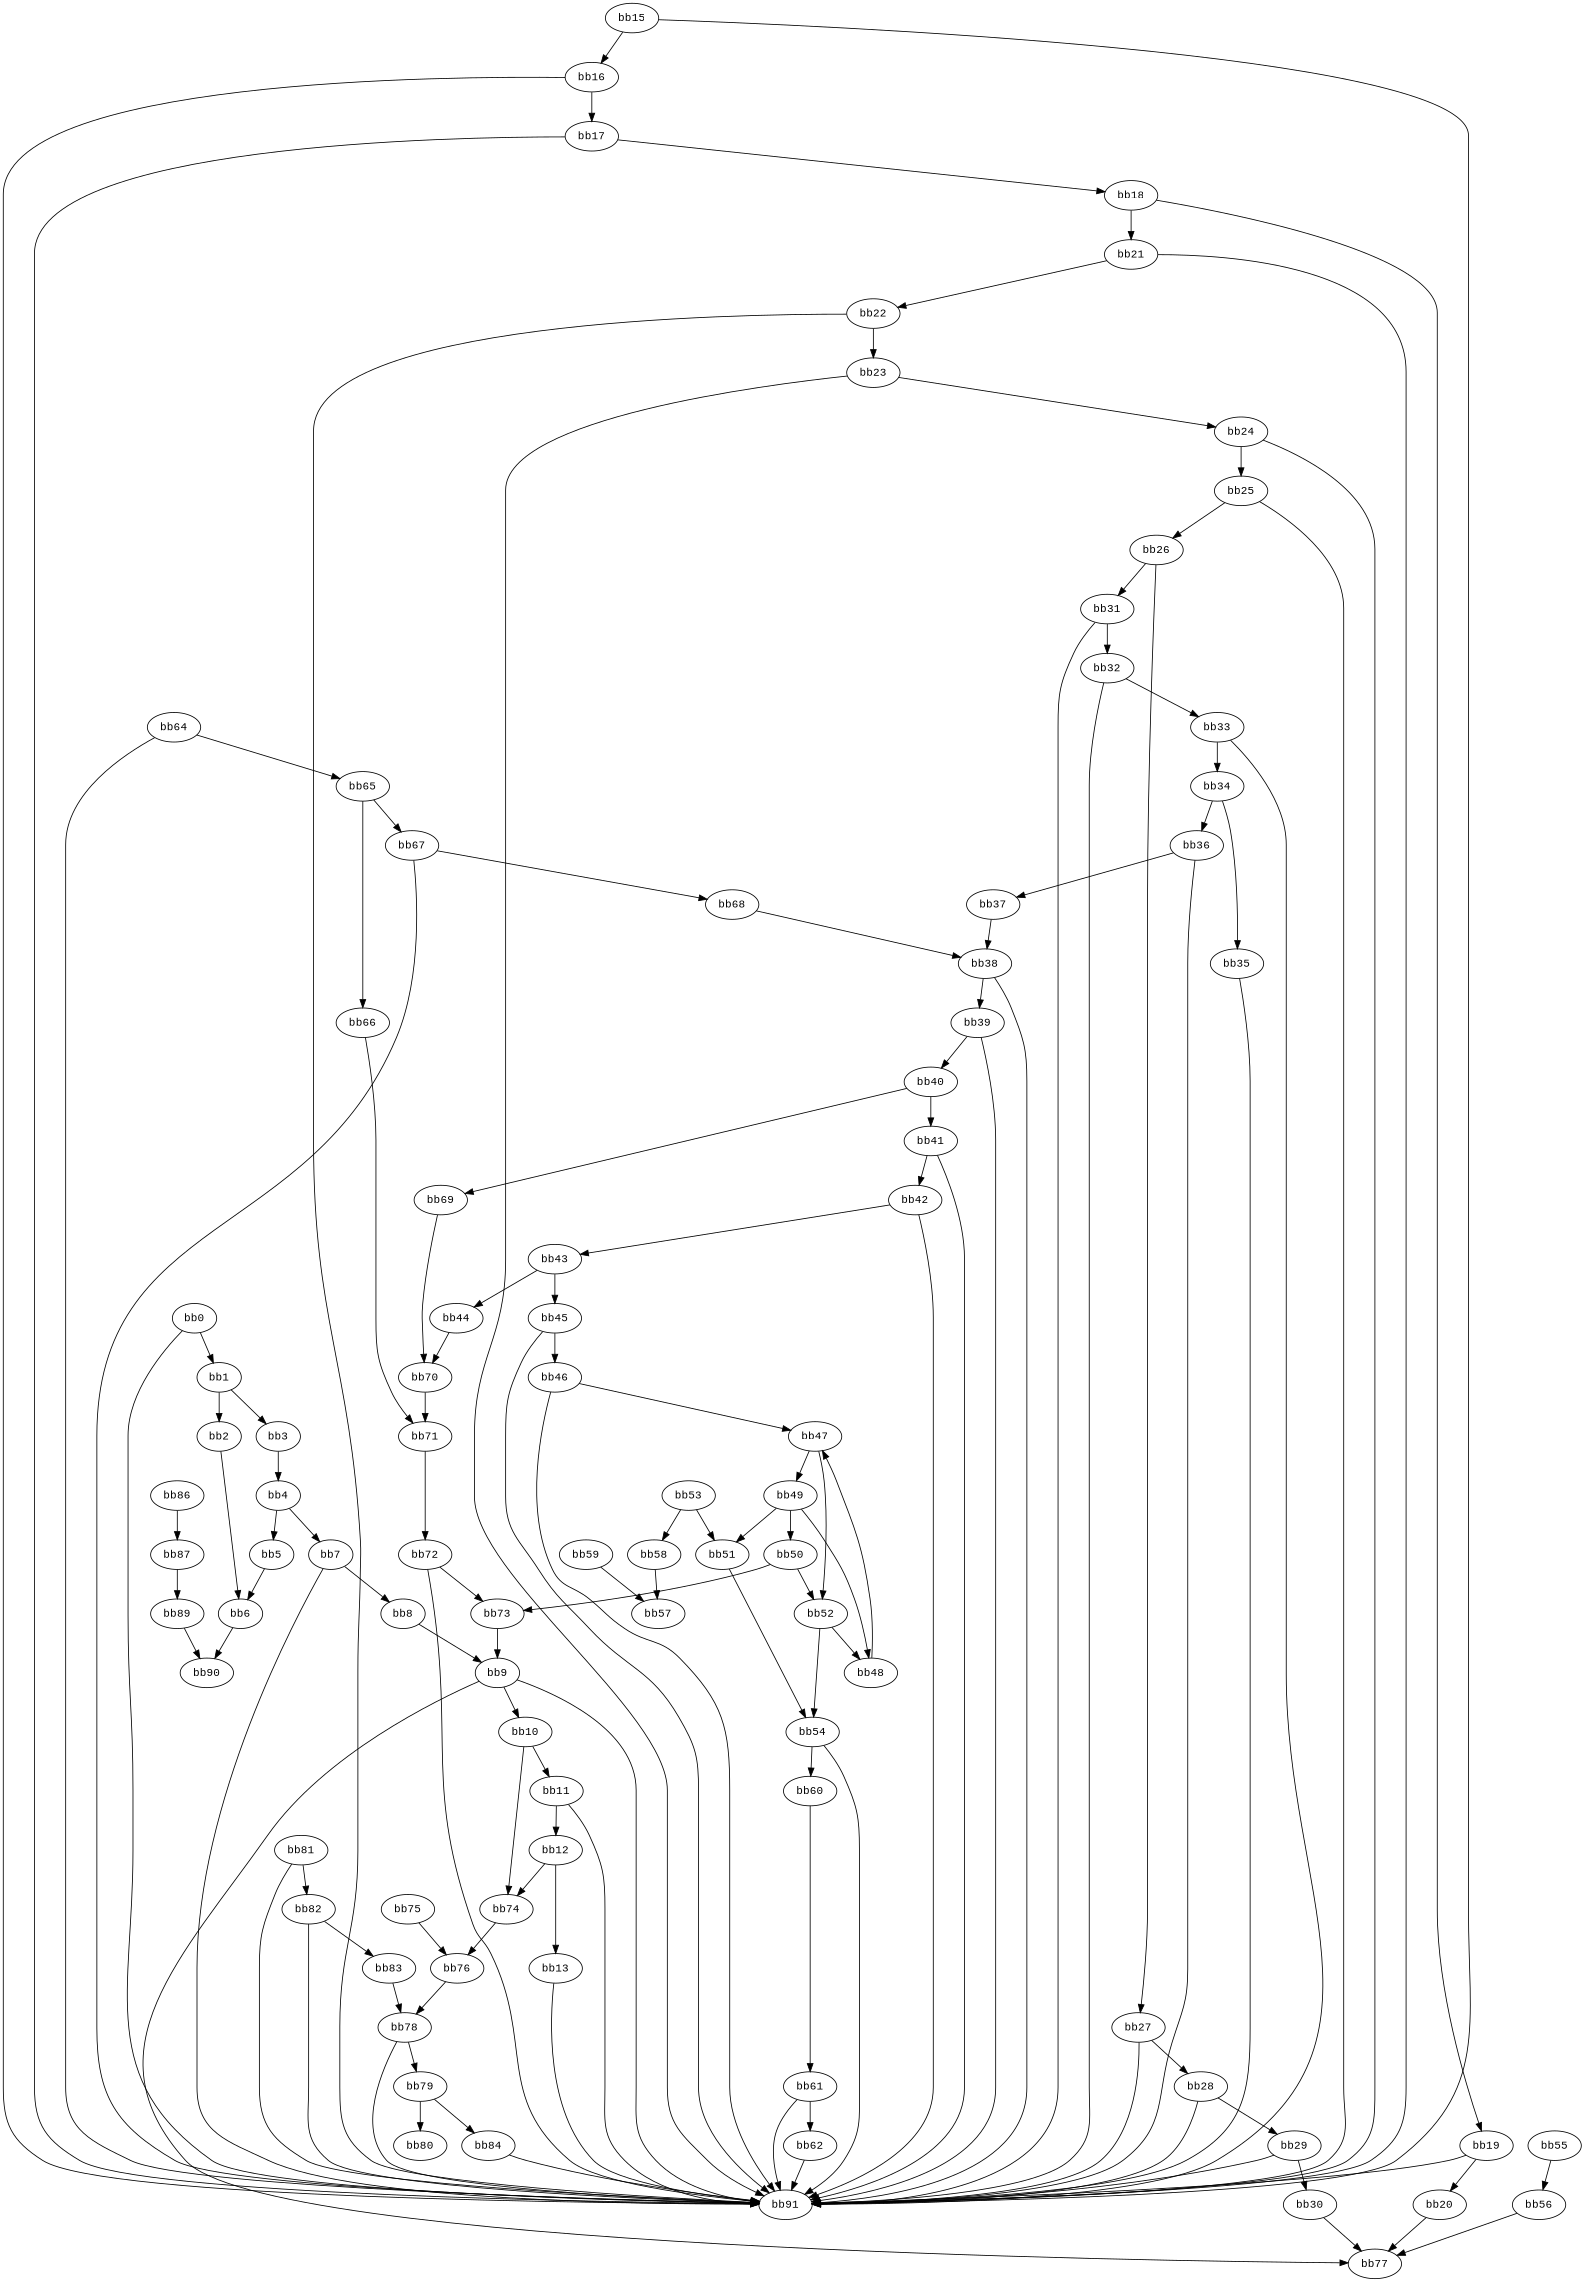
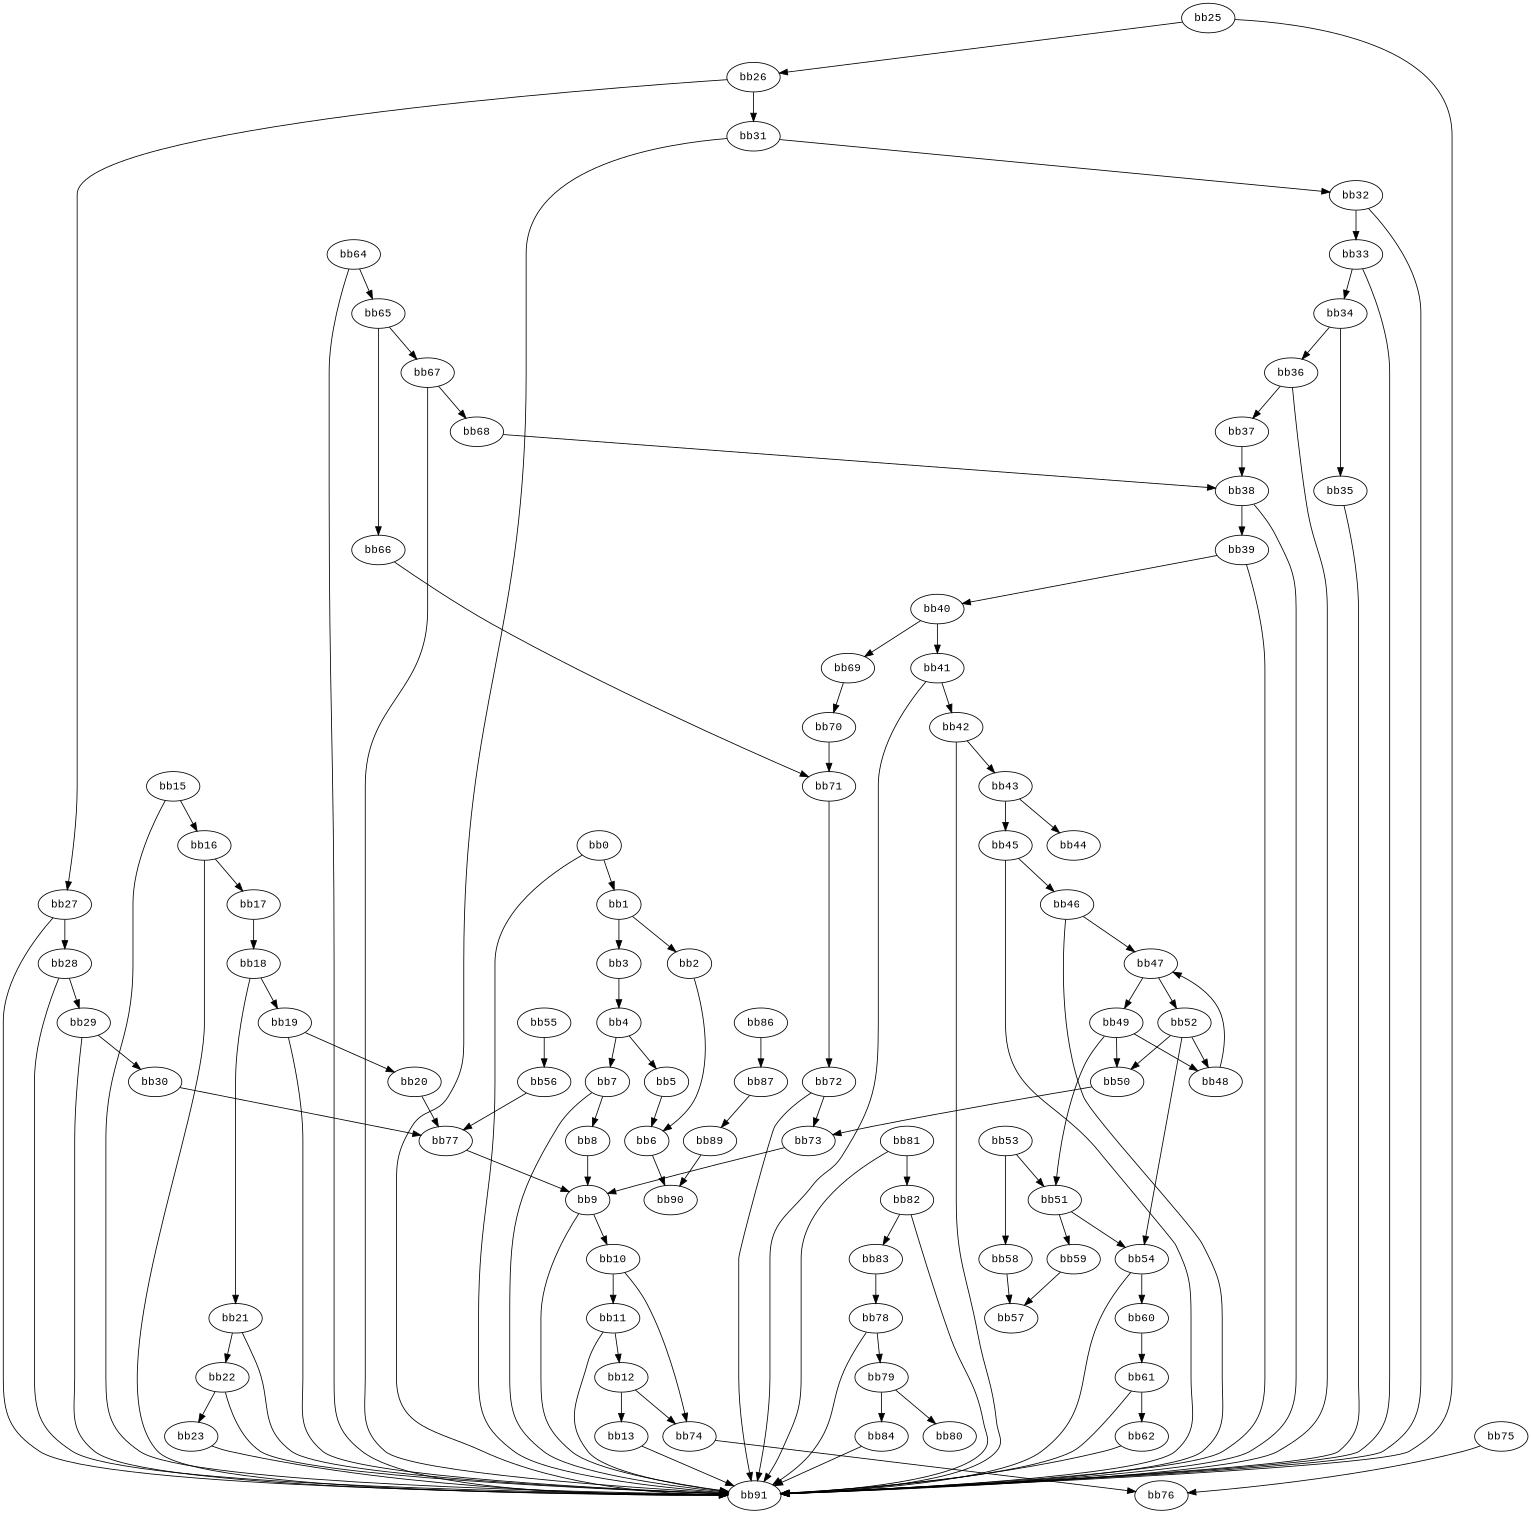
  digraph {
    fontname="Liberation Mono"
    node [fontname="Liberation Mono"]
    edge [fontname="Liberation Mono"]
    n1 [label="bb0\l"]
    n2 [label="bb1\l"]
    n3 [label="bb91\l"]
    n4 [label="bb2\l"]
    n5 [label="bb3\l"]
    n6 [label="bb6\l"]
    n7 [label="bb4\l"]
    n8 [label="bb90\l"]
    n9 [label="bb5\l"]
    n10 [label="bb7\l"]
    n11 [label="bb8\l"]
    n12 [label="bb9\l"]
    n13 [label="bb10\l"]
    n14 [label="bb11\l"]
    n15 [label="bb74\l"]
    n16 [label="bb12\l"]
    n17 [label="bb75\l"]
    n18 [label="bb76\l"]
    n19 [label="bb13\l"]
    n20 [label="bb15\l"]
    n21 [label="bb16\l"]
    n22 [label="bb17\l"]
    n23 [label="bb18\l"]
    n24 [label="bb19\l"]
    n25 [label="bb21\l"]
    n26 [label="bb20\l"]
    n27 [label="bb22\l"]
    n28 [label="bb77\l"]
    n29 [label="bb23\l"]
-   n30 [label="bb24\l"]
    n31 [label="bb25\l"]
    n32 [label="bb26\l"]
    n33 [label="bb27\l"]
    n34 [label="bb31\l"]
    n35 [label="bb28\l"]
    n36 [label="bb32\l"]
    n37 [label="bb29\l"]
    n38 [label="bb30\l"]
    n39 [label="bb33\l"]
    n40 [label="bb34\l"]
    n41 [label="bb35\l"]
    n42 [label="bb36\l"]
    n43 [label="bb37\l"]
    n44 [label="bb38\l"]
    n45 [label="bb39\l"]
    n46 [label="bb40\l"]
    n47 [label="bb41\l"]
    n48 [label="bb69\l"]
    n49 [label="bb42\l"]
    n50 [label="bb70\l"]
    n51 [label="bb43\l"]
    n52 [label="bb44\l"]
    n53 [label="bb45\l"]
    n54 [label="bb46\l"]
    n55 [label="bb71\l"]
    n56 [label="bb47\l"]
    n57 [label="bb49\l"]
    n58 [label="bb52\l"]
    n59 [label="bb48\l"]
    n60 [label="bb50\l"]
    n61 [label="bb51\l"]
    n62 [label="bb54\l"]
    n63 [label="bb73\l"]
    n64 [label="bb59\l"]
    n65 [label="bb55\l"]
    n66 [label="bb56\l"]
    n67 [label="bb60\l"]
    n68 [label="bb57\l"]
    n69 [label="bb53\l"]
    n70 [label="bb58\l"]
    n71 [label="bb61\l"]
    n72 [label="bb62\l"]
    n73 [label="bb64\l"]
    n74 [label="bb65\l"]
    n75 [label="bb66\l"]
    n76 [label="bb67\l"]
    n77 [label="bb68\l"]
    n78 [label="bb72\l"]
    n79 [label="bb78\l"]
    n80 [label="bb79\l"]
    n81 [label="bb80\l"]
    n82 [label="bb84\l"]
    n83 [label="bb81\l"]
    n84 [label="bb82\l"]
    n85 [label="bb83\l"]
    n86 [label="bb86\l"]
    n87 [label="bb87\l"]
    n88 [label="bb89\l"]
    n1 -> n2
    n1 -> n3
    n2 -> n4
    n2 -> n5
    n4 -> n6
    n5 -> n7
    n6 -> n8
    n7 -> n9
    n7 -> n10
    n9 -> n6
    n10 -> n3
    n10 -> n11
    n11 -> n12
    n12 -> n3
    n12 -> n13
    n13 -> n14
    n13 -> n15
    n14 -> n3
    n14 -> n16
    n15 -> n18
    n16 -> n15
    n16 -> n19
    n17 -> n18
-   n18 -> n79
    n19 -> n3
    n20 -> n3
    n20 -> n21
    n21 -> n3
    n21 -> n22
-   n22 -> n3
    n22 -> n23
    n23 -> n24
    n23 -> n25
    n24 -> n3
    n24 -> n26
    n25 -> n3
    n25 -> n27
    n26 -> n28
    n27 -> n3
    n27 -> n29
-   n12 -> n28
+   n28 -> n12
    n29 -> n3
-   n29 -> n30
-   n30 -> n3
-   n30 -> n31
    n31 -> n3
    n31 -> n32
    n32 -> n33
    n32 -> n34
    n33 -> n3
    n33 -> n35
    n34 -> n3
    n34 -> n36
    n35 -> n3
    n35 -> n37
    n36 -> n3
    n36 -> n39
    n37 -> n3
    n37 -> n38
    n38 -> n28
    n39 -> n3
    n39 -> n40
    n40 -> n41
    n40 -> n42
    n41 -> n3
    n42 -> n3
    n42 -> n43
    n43 -> n44
    n44 -> n3
    n44 -> n45
    n45 -> n3
    n45 -> n46
    n46 -> n47
    n46 -> n48
    n47 -> n3
    n47 -> n49
    n48 -> n50
    n49 -> n3
    n49 -> n51
    n50 -> n55
    n51 -> n52
    n51 -> n53
-   n52 -> n50
    n53 -> n3
    n53 -> n54
    n54 -> n3
    n54 -> n56
    n55 -> n78
    n56 -> n57
    n56 -> n58
    n57 -> n59
    n57 -> n60
    n57 -> n61
    n58 -> n59
    n58 -> n62
    n59 -> n56
-   n60 -> n58
+   n58 -> n60
    n60 -> n63
    n61 -> n62
+   n61 -> n64
    n62 -> n3
    n62 -> n67
    n63 -> n12
    n64 -> n68
    n65 -> n66
    n66 -> n28
    n67 -> n71
    n69 -> n61
    n69 -> n70
    n70 -> n68
    n71 -> n3
    n71 -> n72
    n72 -> n3
    n73 -> n3
    n73 -> n74
    n74 -> n75
    n74 -> n76
    n75 -> n55
    n76 -> n3
    n76 -> n77
    n77 -> n44
    n78 -> n3
    n78 -> n63
    n79 -> n3
    n79 -> n80
    n80 -> n81
    n80 -> n82
    n82 -> n3
    n83 -> n3
    n83 -> n84
    n84 -> n3
    n84 -> n85
    n85 -> n79
    n86 -> n87
    n87 -> n88
    n88 -> n8
  }
